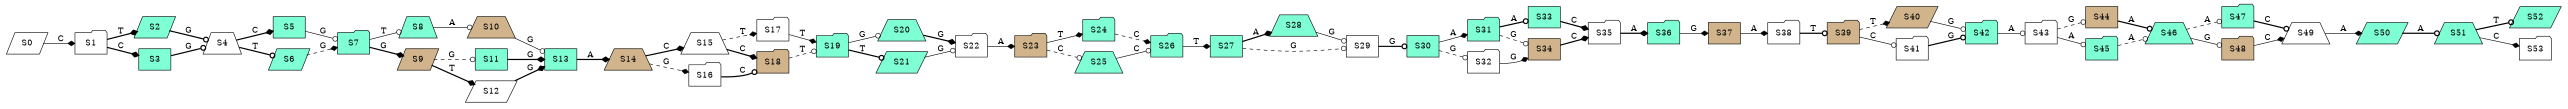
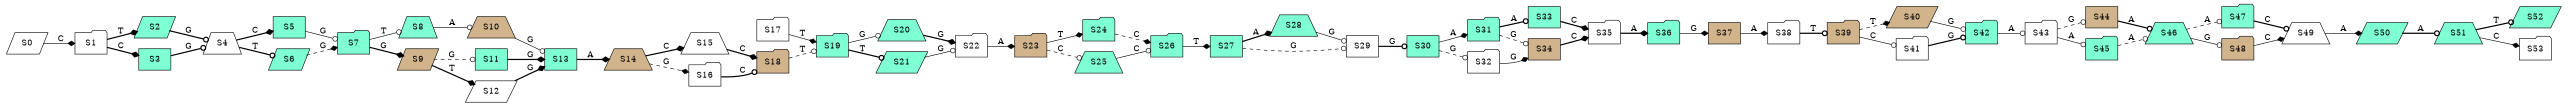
  strict digraph {
    rankdir=LR
    node [fillcolor=aquamarine shape=folder style=filled]
    edge [arrowhead=odot style=bold]
    S0 [fillcolor=white shape=parallelogram]
    S1 [fillcolor=white]
    S2 [shape=parallelogram]
    S3 [shape=box]
    S4 [fillcolor=white shape=trapezium]
    S5 [shape=box]
    S6 [shape=parallelogram]
    S7
    S8 [shape=trapezium]
    S9 [fillcolor=tan shape=parallelogram]
    S10 [fillcolor=tan shape=trapezium]
    S11 [shape=box]
    S12 [fillcolor=white shape=parallelogram]
    S13 [shape=box]
    S14 [fillcolor=tan shape=trapezium]
    S15 [fillcolor=white shape=trapezium]
    S16 [fillcolor=white]
    S17 [fillcolor=white]
    S18 [fillcolor=tan]
    S19
    S20 [shape=trapezium]
    S21 [shape=parallelogram]
    S22 [fillcolor=white]
    S23 [fillcolor=tan]
    S24
    S25 [shape=trapezium]
    S26
    S27 [shape=box]
    S28 [shape=trapezium]
    S29 [fillcolor=white shape=box]
    S30 [shape=box]
    S31
    S32 [fillcolor=white]
    S33 [shape=box]
    S34 [fillcolor=tan shape=box]
    S35 [fillcolor=white]
    S36
    S37 [fillcolor=tan shape=box]
    S38 [fillcolor=white]
    S39 [fillcolor=tan]
    S40 [fillcolor=tan shape=parallelogram]
    S41 [fillcolor=white]
    S42
    S43 [fillcolor=white]
    S44 [fillcolor=tan shape=box]
    S45
    S46 [shape=trapezium]
    S47
    S48 [fillcolor=tan]
    S49 [fillcolor=white shape=trapezium]
    S50 [shape=parallelogram]
    S51 [shape=trapezium]
    S52 [shape=parallelogram]
    S53 [fillcolor=white]
    S0 -> S1 [arrowhead=diamond label=C style=solid]
    S1 -> S2 [arrowhead=diamond label=T]
    S1 -> S3 [arrowhead=diamond label=C]
    S2 -> S4 [label=G]
    S3 -> S4 [label=G]
    S4 -> S5 [arrowhead=diamond label=C]
    S4 -> S6 [label=T]
    S5 -> S7 [label=G style=solid]
    S6 -> S7 [arrowhead=diamond label=G style=dashed]
    S7 -> S8 [label=T style=solid]
    S7 -> S9 [arrowhead=diamond label=G]
    S8 -> S10 [label=A style=solid]
    S9 -> S11 [label=G style=dashed]
    S9 -> S12 [arrowhead=diamond label=T]
    S10 -> S13 [label=G style=solid]
    S11 -> S13 [arrowhead=diamond label=G]
    S12 -> S13 [arrowhead=diamond label=G]
    S13 -> S14 [arrowhead=diamond label=A]
    S14 -> S15 [arrowhead=diamond label=C]
    S14 -> S16 [arrowhead=diamond label=G style=dashed]
-   S15 -> S17 [arrowhead=diamond label=T style=dashed]
    S15 -> S18 [arrowhead=diamond label=C]
    S16 -> S18 [label=C]
    S17 -> S19 [arrowhead=diamond label=T style=solid]
    S18 -> S19 [label=T style=dashed]
    S19 -> S20 [label=G style=solid]
    S19 -> S21 [label=T]
    S20 -> S22 [arrowhead=diamond label=G]
    S21 -> S22 [label=G style=solid]
    S22 -> S23 [arrowhead=diamond label=A style=solid]
    S23 -> S24 [arrowhead=diamond label=T style=solid]
    S23 -> S25 [label=C style=dashed]
    S24 -> S26 [arrowhead=diamond label=C style=dashed]
    S25 -> S26 [label=C style=solid]
    S26 -> S27 [arrowhead=diamond label=T style=solid]
    S27 -> S28 [arrowhead=diamond label=A]
    S27 -> S29 [label=G style=dashed]
    S28 -> S29 [label=G style=solid]
    S29 -> S30 [label=G]
    S30 -> S31 [arrowhead=diamond label=A style=solid]
    S30 -> S32 [label=G style=dashed]
    S31 -> S33 [label=A]
    S31 -> S34 [label=G style=dashed]
    S32 -> S34 [arrowhead=diamond label=G style=solid]
    S33 -> S35 [arrowhead=diamond label=C]
    S34 -> S35 [arrowhead=diamond label=C]
    S35 -> S36 [arrowhead=diamond label=A]
    S36 -> S37 [arrowhead=diamond label=G style=solid]
    S37 -> S38 [arrowhead=diamond label=A style=solid]
    S38 -> S39 [label=T]
    S39 -> S40 [arrowhead=diamond label=T style=dashed]
    S39 -> S41 [label=C style=solid]
    S40 -> S42 [label=G style=solid]
    S41 -> S42 [label=G]
    S42 -> S43 [label=A style=solid]
    S43 -> S44 [label=G style=dashed]
    S43 -> S45 [label=A style=solid]
    S44 -> S46 [label=A]
    S45 -> S46 [label=A style=dashed]
    S46 -> S47 [label=A style=dashed]
    S46 -> S48 [label=G style=solid]
    S47 -> S49 [label=C]
    S48 -> S49 [arrowhead=diamond label=C style=solid]
    S49 -> S50 [arrowhead=diamond label=A style=solid]
    S50 -> S51 [label=A]
    S51 -> S52 [label=T]
    S51 -> S53 [arrowhead=diamond label=C style=solid]
  }
